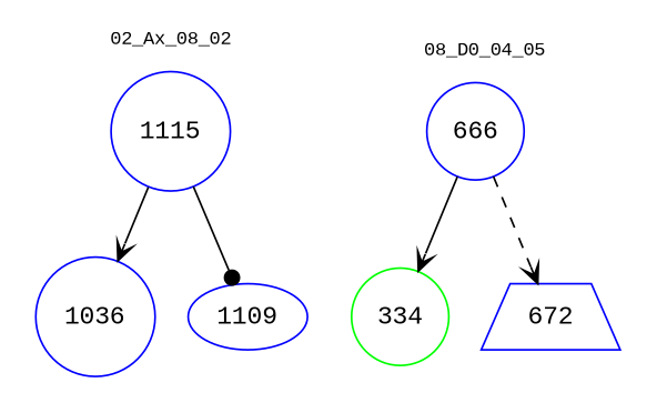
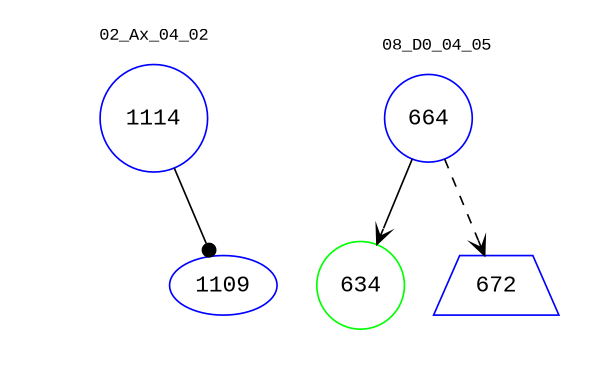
  digraph {
    fontname="Liberation Mono"
    node [color=blue fontname="Liberation Mono" shape=circle]
    edge [arrowhead=vee color=black fontname="Liberation Mono" style=solid]
-   n1 [label=1115]
-   n2 [label=1036]
+   n1 [label=1114]
    n3 [label=1109 shape=ellipse]
-   n4 [label=666]
-   n5 [color=green label=334]
+   n4 [label=664]
+   n5 [color=green label=634]
    n6 [label=672 shape=trapezium]
    subgraph cluster_1 {
      color=white
      fontsize=10
-     label="02_Ax_08_02"
+     label="02_Ax_04_02"
      n1
-     n2
      n3
    }
    subgraph cluster_2 {
      color=white
      fontsize=10
      label="08_D0_04_05"
      n4
      n5
      n6
    }
-   n1 -> n2
    n1 -> n3 [arrowhead=dot]
    n4 -> n5
    n4 -> n6 [style=dashed]
  }
